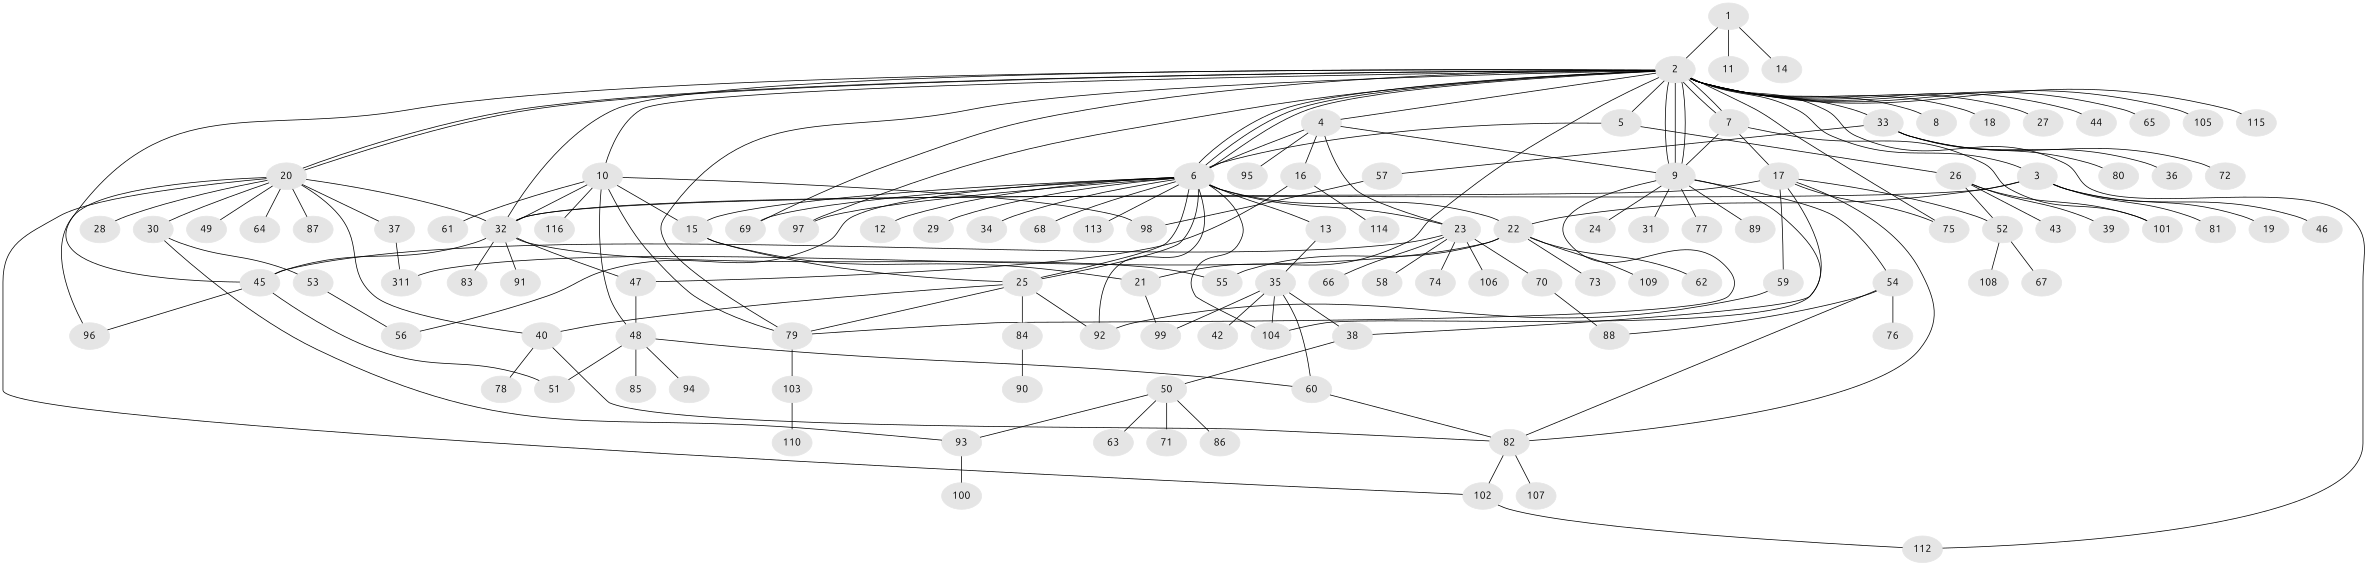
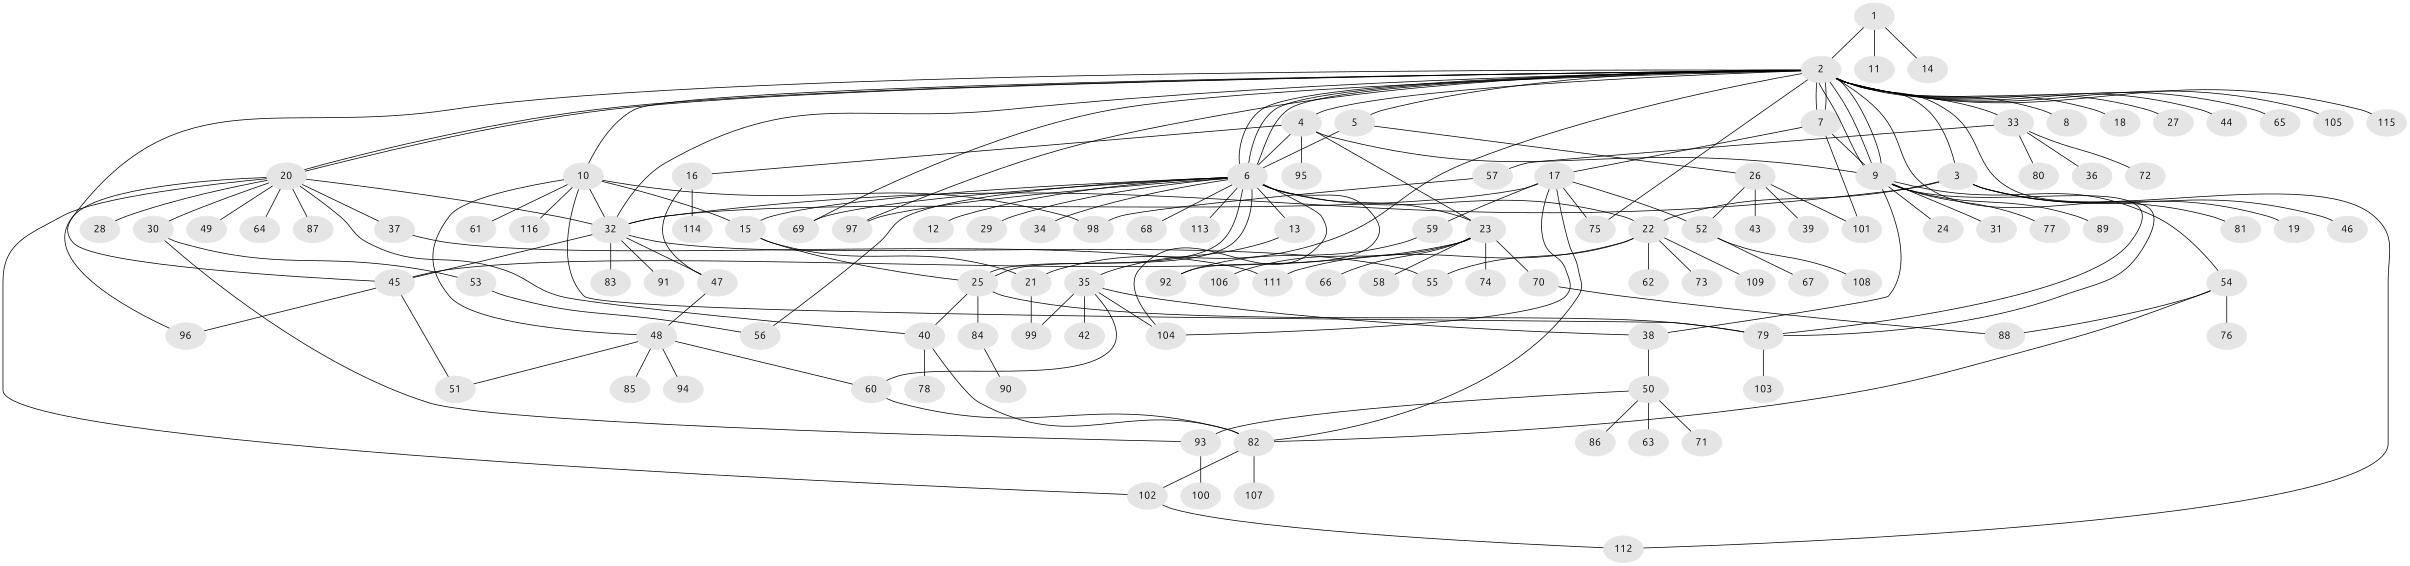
  graph {
    fontname=Ubuntu
    node [color=gray90 fontname=Ubuntu style=filled]
    edge [fontname=Ubuntu]
    1
    2
    11
    14
    3
    4
    5
    6
    7
    8
    9
    10
    18
    20
    21
    27
    32
    33
    44
    45
    65
    69
    75
    79
    97
    105
    112
    115
    19
    22
    46
    81
    16
    23
    95
    26
    12
    13
    15
    25
    29
    34
    56
    68
    92
    104
    113
    17
    101
    24
    31
    38
    54
    77
    89
    48
    61
    98
    116
    28
    30
    37
    40
    49
    64
    87
    96
    102
    99
    47
    55
    83
    91
    36
    57
    72
    80
    51
    103
    62
    73
    109
-   111 [label=311]
+   111
    114
    58
    66
    70
    74
    106
    52
    39
    43
    35
    84
    59
    82
    50
    76
    88
    60
    85
    94
    42
    67
    108
    107
    53
    93
    78
    90
    100
    63
    71
    86
-   110
    1 -- 2
    1 -- 11
    1 -- 14
    2 -- 3
    2 -- 4
    2 -- 5
    2 -- 6
    2 -- 6
    2 -- 6
    2 -- 7
    2 -- 7
    2 -- 8
    2 -- 9
    2 -- 9
    2 -- 9
    2 -- 10
    2 -- 18
    2 -- 20
    2 -- 20
    2 -- 21
    2 -- 27
    2 -- 32
    2 -- 33
    2 -- 44
    2 -- 45
    2 -- 65
    2 -- 69
    2 -- 75
    2 -- 79
    2 -- 97
    2 -- 105
    2 -- 112
    2 -- 115
    3 -- 32
    3 -- 19
    3 -- 22
    3 -- 46
    3 -- 81
    4 -- 6
    4 -- 9
    4 -- 16
    4 -- 23
    4 -- 95
    5 -- 6
    5 -- 26
    6 -- 69
    6 -- 97
    6 -- 22
    6 -- 23
    6 -- 12
    6 -- 13
    6 -- 15
    6 -- 25
    6 -- 25
    6 -- 29
    6 -- 34
    6 -- 56
    6 -- 68
    6 -- 92
    6 -- 104
    6 -- 113
    7 -- 9
    7 -- 17
    7 -- 101
    9 -- 79
    9 -- 24
    9 -- 31
    9 -- 38
    9 -- 54
    9 -- 77
    9 -- 89
    10 -- 32
    10 -- 79
    10 -- 15
    10 -- 48
    10 -- 61
    10 -- 98
    10 -- 116
    20 -- 32
    20 -- 28
    20 -- 30
    20 -- 37
    20 -- 40
    20 -- 49
    20 -- 64
    20 -- 87
    20 -- 96
    20 -- 102
    21 -- 99
    32 -- 45
    32 -- 47
    32 -- 55
    32 -- 83
    32 -- 91
    33 -- 36
    33 -- 57
    33 -- 72
    33 -- 80
    45 -- 96
    45 -- 51
    79 -- 103
    22 -- 55
    22 -- 62
    22 -- 73
    22 -- 109
    22 -- 111
    16 -- 47
    16 -- 114
    23 -- 45
    23 -- 58
    23 -- 66
    23 -- 70
    23 -- 74
    23 -- 106
    26 -- 101
    26 -- 52
    26 -- 39
    26 -- 43
    13 -- 35
    15 -- 21
    15 -- 25
    25 -- 79
-   25 -- 92
    25 -- 40
    25 -- 84
    17 -- 32
    17 -- 75
    17 -- 104
    17 -- 52
    17 -- 59
    17 -- 82
    38 -- 50
    54 -- 82
    54 -- 76
    54 -- 88
    48 -- 51
    48 -- 60
    48 -- 85
    48 -- 94
    30 -- 53
    30 -- 93
    37 -- 111
    40 -- 82
    40 -- 78
    102 -- 112
    47 -- 48
    57 -- 98
-   103 -- 110
    70 -- 88
    52 -- 67
    52 -- 108
    35 -- 104
    35 -- 38
    35 -- 99
    35 -- 60
    35 -- 42
    84 -- 90
    59 -- 92
    82 -- 102
    82 -- 107
    50 -- 93
    50 -- 63
    50 -- 71
    50 -- 86
    60 -- 82
    53 -- 56
    93 -- 100
  }
